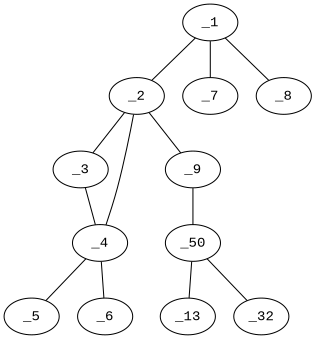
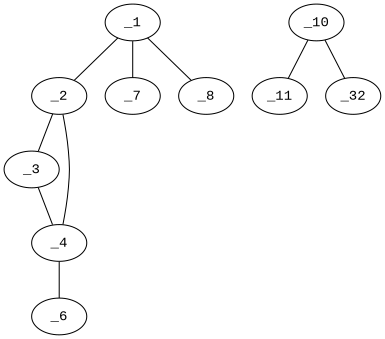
  graph {
    fontname="Liberation Mono"
    node [charge=0 chem=1 fontname="Liberation Mono" symbol="C  " y=-0.4172]
    edge [fontname="Liberation Mono" valence=1]
    _1 [x=5.1701]
    _2 [x=4.1701]
    _7 [chem=2 symbol="O  " x=5.4791 y=0.5339]
    _8 [chem=2 symbol="O  " x=5.7579 y=-1.2262]
    _3 [chem=2 symbol="O  " x=3.8611 y=0.5339]
-   _9 [x=3.5823 y=-1.2262]
    _4 [x=4.6701 y=1.1217]
-   _10 [x=2.5878 y=-1.1217 label=_50]
-   _5 [x=4.0823 y=1.9307]
+   _10 [x=2.5878 y=-1.1217]
    _6 [x=5.2579 y=1.9307]
-   _11 [chem=2 symbol="O  " x=2 y=-1.9307 label=_13]
+   _11 [chem=2 symbol="O  " x=2 y=-1.9307]
    n12 [chem=2 label=_32 symbol="O  " x=2.1811 y=-0.2081]
    _1 -- _2
    _1 -- _7
    _1 -- _8 [valence=2]
    _2 -- _3
-   _2 -- _9
    _3 -- _4
-   _9 -- _10
    _4 -- _2
-   _4 -- _5
    _4 -- _6
    _10 -- _11 [valence=2]
    _10 -- n12
  }
